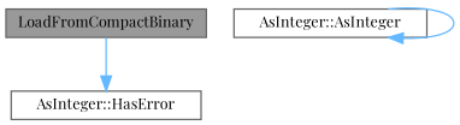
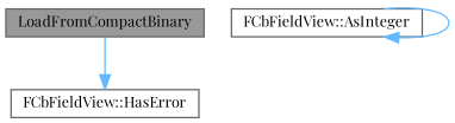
  digraph {
    fontname="Playfair Display"
    rankdir=TB
    node [color=grey40 fillcolor=white fontname="Playfair Display" fontsize=10 shape=box style=filled]
    edge [color=steelblue1 fontname="Playfair Display" fontsize=10 labelfontname=Helvetica labelfontsize=10 style=solid]
    n1 [color=gray40 fillcolor=grey60 fontcolor=black height=0.2 label=LoadFromCompactBinary width=0.4]
-   n2 [height=0.2 label="AsInteger::HasError" width=0.4]
-   n3 [height=0.2 label="AsInteger::AsInteger" width=0.4]
+   n2 [height=0.2 label="FCbFieldView::HasError" width=0.4]
+   n3 [height=0.2 label="FCbFieldView::AsInteger" width=0.4]
    n1 -> n2
    n3 -> n3
  }
